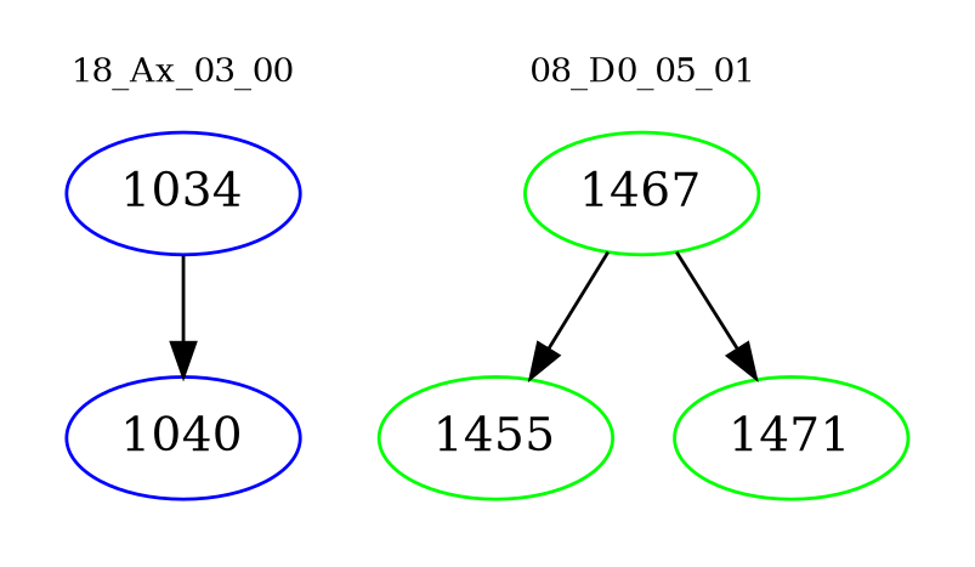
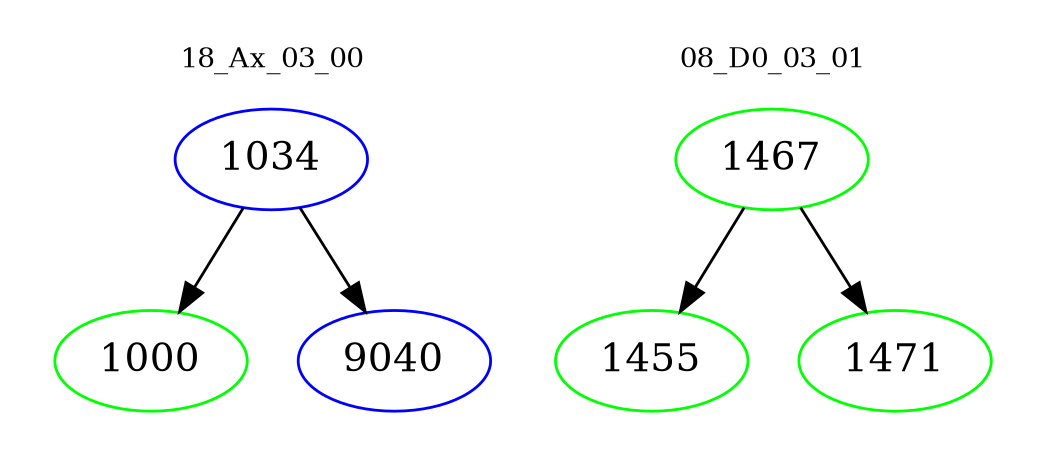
  digraph {
    node [color=green]
    edge [color=black]
    n1 [color=blue label=1034]
-   n3 [color=blue label=1040]
+   n2 [label=1000]
+   n3 [color=blue label=9040]
    n4 [label=1467]
    n5 [label=1455]
    n6 [label=1471]
    subgraph cluster_1 {
      color=white
      fontsize=10
      label="18_Ax_03_00"
      n1
+     n2
      n3
    }
    subgraph cluster_2 {
      color=white
      fontsize=10
-     label="08_D0_05_01"
+     label="08_D0_03_01"
      n4
      n5
      n6
    }
+   n1 -> n2
    n1 -> n3
    n4 -> n5
    n4 -> n6
  }
